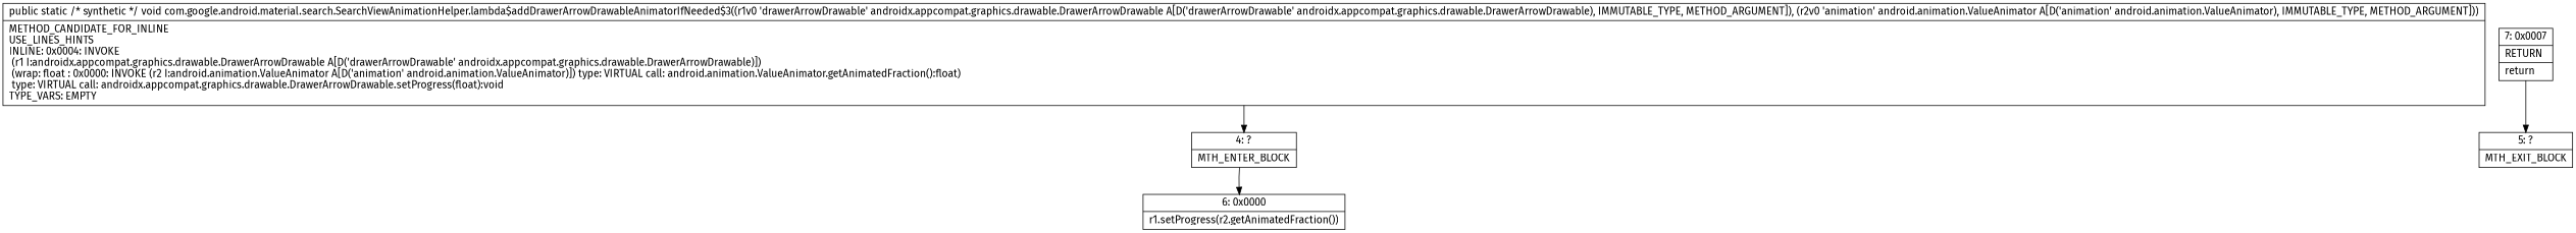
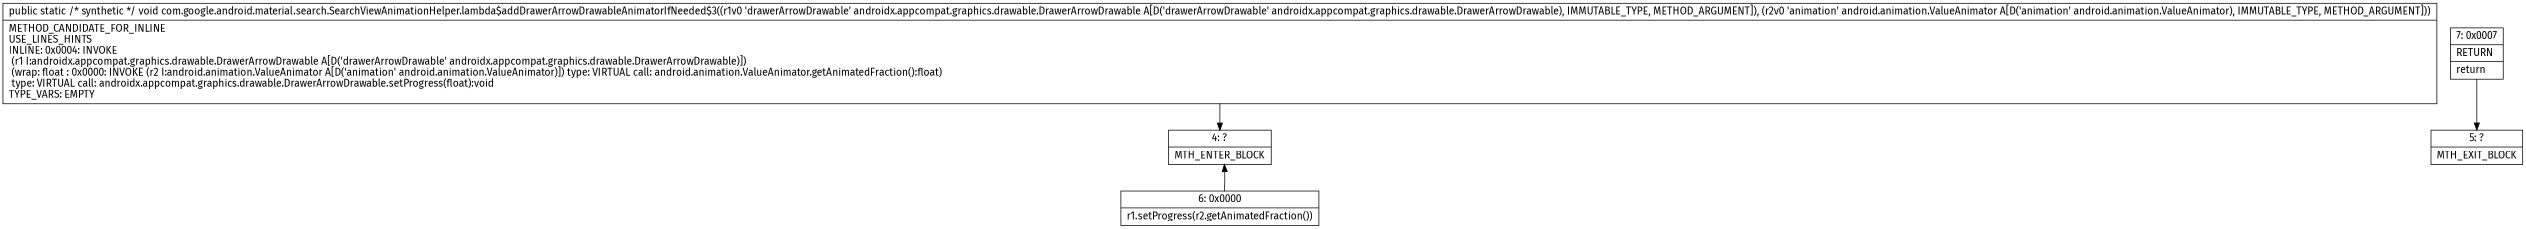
  digraph {
    fontname="Fira Sans"
    node [fontname="Fira Sans" shape=record]
    edge [fontname="Fira Sans"]
    n1 [label="{4\:\ ?|MTH_ENTER_BLOCK\l}"]
    n2 [label="{6\:\ 0x0000|r1.setProgress(r2.getAnimatedFraction())\l}"]
    n3 [label="{7\:\ 0x0007|RETURN\l|return\l}"]
    n4 [label="{5\:\ ?|MTH_EXIT_BLOCK\l}"]
    n5 [label="{public static \/* synthetic *\/ void com.google.android.material.search.SearchViewAnimationHelper.lambda$addDrawerArrowDrawableAnimatorIfNeeded$3((r1v0 'drawerArrowDrawable' androidx.appcompat.graphics.drawable.DrawerArrowDrawable A[D('drawerArrowDrawable' androidx.appcompat.graphics.drawable.DrawerArrowDrawable), IMMUTABLE_TYPE, METHOD_ARGUMENT]), (r2v0 'animation' android.animation.ValueAnimator A[D('animation' android.animation.ValueAnimator), IMMUTABLE_TYPE, METHOD_ARGUMENT]))  | METHOD_CANDIDATE_FOR_INLINE\lUSE_LINES_HINTS\lINLINE: 0x0004: INVOKE  \l  (r1 I:androidx.appcompat.graphics.drawable.DrawerArrowDrawable A[D('drawerArrowDrawable' androidx.appcompat.graphics.drawable.DrawerArrowDrawable)])\l  (wrap: float : 0x0000: INVOKE  (r2 I:android.animation.ValueAnimator A[D('animation' android.animation.ValueAnimator)]) type: VIRTUAL call: android.animation.ValueAnimator.getAnimatedFraction():float)\l type: VIRTUAL call: androidx.appcompat.graphics.drawable.DrawerArrowDrawable.setProgress(float):void\lTYPE_VARS: EMPTY\l}"]
-   n1 -> n2
+   n2 -> n1
    n3 -> n4
    n5 -> n1
  }
